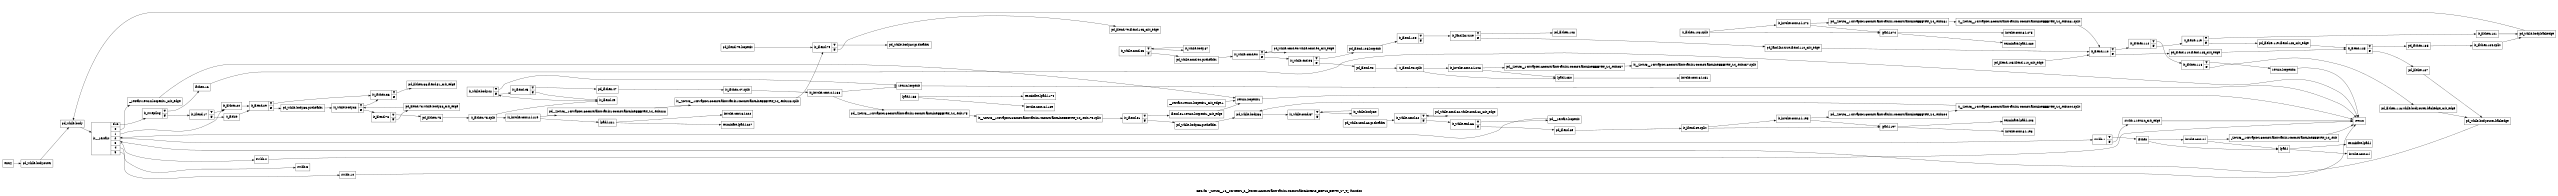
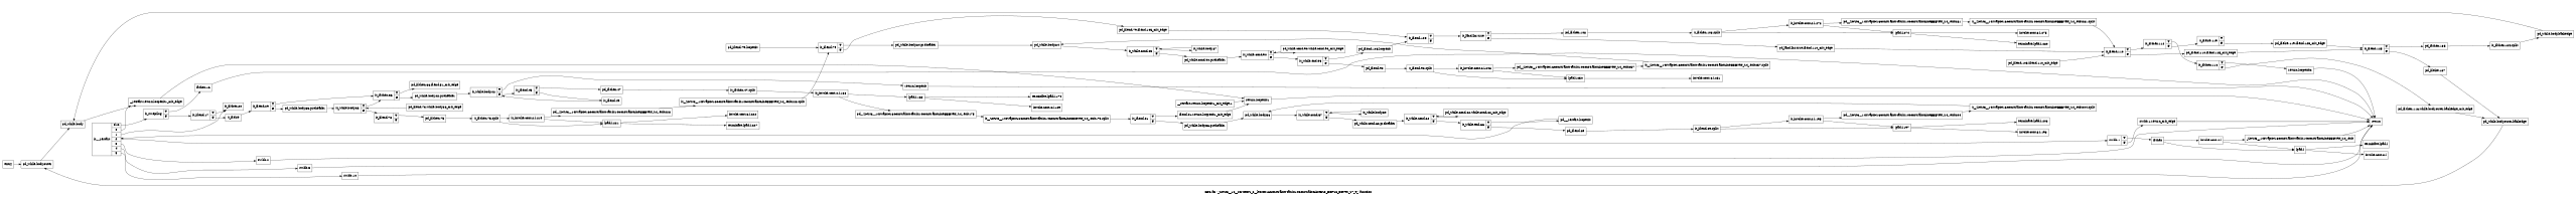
  digraph {
    label="CFG for '_ZNSt3__16__sortIRNS_6__lessIN16ConstraintMatrix14ConstraintLineES3_EEPS3_EEvT0_S7_T_' function"
    rankdir=LR
    node [shape=record]
    n1 [label="{entry}"]
    n2 [label="{pd_while.body.outer}"]
    n3 [label="{pd_while.body}"]
    n4 [label="{it___restart|{<s0>else|<s1>0|<s2>1|<s3>2|<s4>3|<s5>4|<s6>5}}"]
    n5 [label="{it_sw.epilog|{<s0>T|<s1>F}}"]
    n6 [label="{__restart.return.loopexit1_crit_edge}"]
    n7 [label="{sw.bb.1|{<s0>T|<s1>F}}"]
    n8 [label="{sw.bb.2}"]
    n9 [label="{sw.bb.5}"]
    n10 [label="{sw.bb.10}"]
    n11 [label="{it_if.then.20}"]
    n12 [label="{if.then.16}"]
    n13 [label="{it_if.end.17|{<s0>T|<s1>F}}"]
    n14 [label="{return.loopexit1}"]
    n15 [label="{__restart.return.loopexit1_crit_edge.1}"]
    n16 [label="{if.then}"]
    n17 [label="{sw.bb.1.return_crit_edge}"]
    n18 [label="{return}"]
    n19 [label="{pd___restart.loopexit}"]
    n20 [label="{it_if.else}"]
    n21 [label="{invoke.cont.2.i}"]
    n22 [label="{lpad.i}"]
    n23 [label="{_ZNSt3__14swapIN16ConstraintMatrix14ConstraintLineEEEvRT_S4_.exit}"]
    n24 [label="{invoke.cont.8.i}"]
    n25 [label="{terminate.lpad.i}"]
    n26 [label="{it_if.end.29|{<s0>T|<s1>F}}"]
    n27 [label="{pd_while.body.33.preheader}"]
    n28 [label="{it_if.then.36|{<s0>T|<s1>F}}"]
    n29 [label="{pd_if.end.79.loopexit}"]
    n30 [label="{it_if.end.79|{<s0>T|<s1>F}}"]
    n31 [label="{it_while.body.33|{<s0>T|<s1>F}}"]
    n32 [label="{pd_while.body.84.preheader}"]
    n33 [label="{pd_if.end.79.if.end.105_crit_edge}"]
    n34 [label="{it_if.end.73|{<s0>T|<s1>F}}"]
    n35 [label="{pd_if.then.36.if.end.51_crit_edge}"]
+   n36 [label="{pd_while.body.42.preheader}"]
    n37 [label="{pd_if.then.75}"]
    n38 [label="{pd_if.end.73.while.body.33_crit_edge}"]
    n39 [label="{it_while.body.42|{<s0>T|<s1>F}}"]
    n40 [label="{it_if.then.75.split}"]
    n41 [label="{it_if.end.51|{<s0>T|<s1>F}}"]
    n42 [label="{if.end.51.return.loopexit1_crit_edge}"]
    n43 [label="{pd_while.body.56.preheader}"]
    n44 [label="{return.loopexit}"]
    n45 [label="{it_if.end.45|{<s0>T|<s1>F}}"]
    n46 [label="{pd_while.body.56}"]
    n47 [label="{pd_if.then.47}"]
    n48 [label="{it_if.end.49}"]
    n49 [label="{it_if.then.47.split}"]
    n50 [label="{it_invoke.cont.2.i.166}"]
    n51 [label="{lpad.i.168}"]
    n52 [label="{pd__ZNSt3__14swapIN16ConstraintMatrix14ConstraintLineEEEvRT_S4_.exit175}"]
    n53 [label="{invoke.cont.8.i.169}"]
    n54 [label="{terminate.lpad.i.174}"]
    n55 [label="{it__ZNSt3__14swapIN16ConstraintMatrix14ConstraintLineEEEvRT_S4_.exit175.split}"]
    n56 [label="{it_while.cond.57|{<s0>T|<s1>F}}"]
    n57 [label="{it_while.body.59}"]
    n58 [label="{pd_while.cond.62.preheader}"]
    n59 [label="{it_while.cond.62|{<s0>T|<s1>F}}"]
    n60 [label="{pd_while.cond.62.while.cond.62_crit_edge}"]
    n61 [label="{it_while.end.66|{<s0>T|<s1>F}}"]
    n62 [label="{pd_if.end.69}"]
    n63 [label="{it_if.end.69.split}"]
    n64 [label="{it_invoke.cont.2.i.195}"]
    n65 [label="{lpad.i.197}"]
    n66 [label="{pd__ZNSt3__14swapIN16ConstraintMatrix14ConstraintLineEEEvRT_S4_.exit204}"]
    n67 [label="{invoke.cont.8.i.198}"]
    n68 [label="{terminate.lpad.i.203}"]
    n69 [label="{it__ZNSt3__14swapIN16ConstraintMatrix14ConstraintLineEEEvRT_S4_.exit204.split}"]
    n70 [label="{it_invoke.cont.2.i.219}"]
    n71 [label="{lpad.i.221}"]
    n72 [label="{pd__ZNSt3__14swapIN16ConstraintMatrix14ConstraintLineEEEvRT_S4_.exit228}"]
    n73 [label="{invoke.cont.8.i.222}"]
    n74 [label="{terminate.lpad.i.227}"]
    n75 [label="{it__ZNSt3__14swapIN16ConstraintMatrix14ConstraintLineEEEvRT_S4_.exit228.split}"]
+   n76 [label="{pd_while.body.84}"]
    n77 [label="{it_if.end.105|{<s0>T|<s1>F}}"]
    n78 [label="{it_while.cond.85|{<s0>T|<s1>F}}"]
    n79 [label="{it_land.lhs.true|{<s0>T|<s1>F}}"]
    n80 [label="{pd_if.then.108}"]
    n81 [label="{pd_land.lhs.true.if.end.110_crit_edge}"]
    n82 [label="{pd_if.end.105.if.end.110_crit_edge}"]
    n83 [label="{it_if.end.110|{<s0>T|<s1>F}}"]
    n84 [label="{it_while.body.87}"]
    n85 [label="{pd_while.cond.90.preheader}"]
    n86 [label="{it_while.cond.90|{<s0>T|<s1>F}}"]
    n87 [label="{pd_while.cond.90.while.cond.90_crit_edge}"]
    n88 [label="{it_while.end.95|{<s0>T|<s1>F}}"]
    n89 [label="{pd_if.end.105.loopexit}"]
    n90 [label="{pd_if.end.98}"]
    n91 [label="{it_if.end.98.split}"]
    n92 [label="{it_invoke.cont.2.i.248}"]
    n93 [label="{lpad.i.250}"]
    n94 [label="{pd__ZNSt3__14swapIN16ConstraintMatrix14ConstraintLineEEEvRT_S4_.exit257}"]
    n95 [label="{invoke.cont.8.i.251}"]
    n96 [label="{it__ZNSt3__14swapIN16ConstraintMatrix14ConstraintLineEEEvRT_S4_.exit257.split}"]
    n97 [label="{it_if.then.108.split}"]
    n98 [label="{it_if.then.112|{<s0>T|<s1>F}}"]
    n99 [label="{pd_if.end.110.if.end.125_crit_edge}"]
    n100 [label="{it_if.then.116|{<s0>T|<s1>F}}"]
    n101 [label="{it_if.else.119|{<s0>T|<s1>F}}"]
    n102 [label="{it_if.end.125|{<s0>T|<s1>F}}"]
    n103 [label="{it_invoke.cont.2.i.272}"]
    n104 [label="{lpad.i.274}"]
    n105 [label="{pd__ZNSt3__14swapIN16ConstraintMatrix14ConstraintLineEEEvRT_S4_.exit281}"]
    n106 [label="{invoke.cont.8.i.275}"]
    n107 [label="{terminate.lpad.i.280}"]
    n108 [label="{it__ZNSt3__14swapIN16ConstraintMatrix14ConstraintLineEEEvRT_S4_.exit281.split}"]
    n109 [label="{return.loopexit2}"]
    n110 [label="{pd_if.then.116.while.body.outer.backedge_crit_edge}"]
-   n111 [label="{it_if.then.121}"]
    n112 [label="{pd_if.else.119.if.end.125_crit_edge}"]
    n113 [label="{pd_if.then.135}"]
    n114 [label="{pd_if.else.137}"]
    n115 [label="{it_if.then.135.split}"]
    n116 [label="{pd_while.body.outer.backedge}"]
    n117 [label="{pd_while.body.backedge}"]
    n1 -> n2
    n2 -> n3
-   n3 -> n4
+   n3 -> n6
    n4 -> n5 [tailport=s0]
    n4 -> n6 [tailport=s1]
    n4 -> n7 [tailport=s3]
    n4 -> n8 [tailport=s4]
    n4 -> n9 [tailport=s5]
    n4 -> n10 [tailport=s6]
    n4 -> n11 [tailport=s2]
    n5 -> n12 [tailport=s0]
    n5 -> n13 [tailport=s1]
    n6 -> n14
    n7 -> n16 [tailport=s0]
    n7 -> n17 [tailport=s1]
    n8 -> n18
+   n9 -> n18
    n10 -> n18
-   n11 -> n26
    n12 -> n18
    n13 -> n11 [tailport=s0]
    n13 -> n20 [tailport=s1]
    n14 -> n18
    n15 -> n14
    n16 -> n21
    n16 -> n22
    n17 -> n18
    n19 -> n4
    n20 -> n26
    n21 -> n22
    n21 -> n23
    n22 -> n24
    n22 -> n25
    n23 -> n18
    n26 -> n27 [tailport=s1]
    n26 -> n28 [tailport=s0]
    n27 -> n31
    n28 -> n35 [tailport=s0]
+   n28 -> n36 [tailport=s1]
    n29 -> n30
    n30 -> n32 [tailport=s0]
    n30 -> n33 [tailport=s1]
    n31 -> n28 [tailport=s0]
    n31 -> n34 [tailport=s1]
+   n32 -> n76
+   n33 -> n77
    n34 -> n37 [tailport=s0]
-   n34 -> n38 [tailport=s1]
+   n36 -> n39
    n37 -> n40
    n38 -> n31
    n39 -> n44 [tailport=s0]
    n39 -> n45 [tailport=s1]
    n40 -> n70
-   n40 -> n48
+   n40 -> n71
    n41 -> n42 [tailport=s0]
    n41 -> n43 [tailport=s1]
    n42 -> n14
    n43 -> n46
    n44 -> n18
    n45 -> n47 [tailport=s0]
    n45 -> n48 [tailport=s1]
    n46 -> n56
    n47 -> n49
    n48 -> n39
    n49 -> n50
-   n50 -> n44
+   n50 -> n51
    n50 -> n52
    n51 -> n53
    n51 -> n54
    n52 -> n55
    n55 -> n41
    n56 -> n57 [tailport=s0]
+   n56 -> n58 [tailport=s1]
    n57 -> n56
    n58 -> n59
    n59 -> n60 [tailport=s0]
    n59 -> n61 [tailport=s1]
    n60 -> n59
    n61 -> n19 [tailport=s0]
    n61 -> n62 [tailport=s1]
    n62 -> n63
    n63 -> n64
    n63 -> n65
    n64 -> n65
    n64 -> n66
    n65 -> n67
    n65 -> n68
    n66 -> n69
    n69 -> n46
    n70 -> n71
    n70 -> n72
    n71 -> n73
    n71 -> n74
    n72 -> n75
    n75 -> n30
+   n76 -> n78
    n77 -> n79 [tailport=s0]
    n78 -> n84 [tailport=s0]
    n78 -> n85 [tailport=s1]
    n79 -> n80 [tailport=s0]
    n79 -> n81 [tailport=s1]
+   n80 -> n97
    n81 -> n83
    n82 -> n83
    n83 -> n98 [tailport=s0]
    n83 -> n99 [tailport=s1]
    n84 -> n78
    n85 -> n86
    n86 -> n87 [tailport=s0]
    n86 -> n88 [tailport=s1]
    n87 -> n86
    n88 -> n89 [tailport=s0]
    n88 -> n90 [tailport=s1]
    n89 -> n77
    n90 -> n91
    n91 -> n92
    n91 -> n93
    n92 -> n93
    n92 -> n94
    n93 -> n95
    n94 -> n96
+   n96 -> n76
    n97 -> n103
    n97 -> n104
    n98 -> n100 [tailport=s0]
    n98 -> n101 [tailport=s1]
    n99 -> n102
    n100 -> n109 [tailport=s0]
    n100 -> n110 [tailport=s1]
-   n101 -> n111 [tailport=s0]
    n101 -> n112 [tailport=s1]
    n102 -> n113 [tailport=s0]
    n102 -> n114 [tailport=s1]
    n103 -> n104
    n103 -> n105
    n104 -> n106
    n104 -> n107
    n105 -> n108
    n108 -> n83
    n109 -> n18
    n110 -> n116
-   n111 -> n117
    n112 -> n102
    n113 -> n115
    n114 -> n116
    n115 -> n117
-   n116 -> n4
+   n116 -> n2
    n117 -> n3
  }
